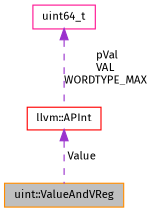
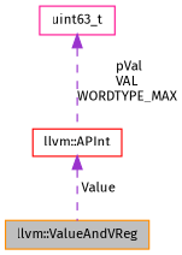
  digraph {
    fontname="Fira Sans"
    node [fontname="Fira Sans" fontsize=10 shape=record]
    edge [color=darkorchid3 dir=back fontname="Fira Sans" fontsize=10 labelfontname=Helvetica labelfontsize=10 style=dashed]
-   n1 [color=darkorange fillcolor=grey75 fontcolor=black height=0.2 label="uint::ValueAndVReg" style=filled width=0.4]
+   n1 [color=darkorange fillcolor=grey75 fontcolor=black height=0.2 label="llvm::ValueAndVReg" style=filled width=0.4]
    n2 [color=red height=0.2 label="llvm::APInt" width=0.4]
-   n3 [color=deeppink height=0.2 label=uint64_t width=0.4]
+   n3 [color=deeppink height=0.2 label=uint63_t width=0.4]
    n2 -> n1 [label=" Value"]
    n3 -> n2 [label=" pVal\nVAL\nWORDTYPE_MAX"]
  }
